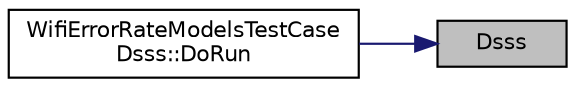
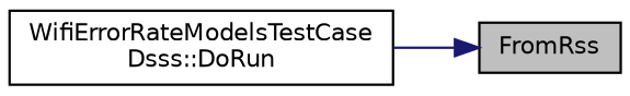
  digraph {
    rankdir=RL
    node [color=black fontname=Helvetica fontsize=10 shape=record style=filled]
-   n1 [fillcolor=grey75 fontcolor=black height=0.2 label=Dsss width=0.4]
+   n1 [fillcolor=grey75 fontcolor=black height=0.2 label=FromRss width=0.4]
    n2 [fillcolor=white height=0.2 label="WifiErrorRateModelsTestCase\lDsss::DoRun" width=0.4]
    n1 -> n2 [color=midnightblue dir=back fontname=Helvetica fontsize=10 labelfontname=Helvetica labelfontsize=10 style=solid]
  }
